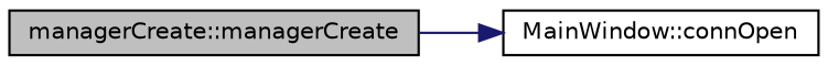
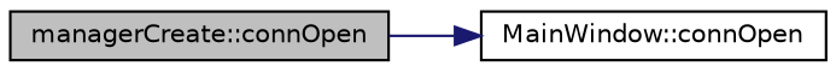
  digraph {
    rankdir=LR
    node [color=black fontname=Helvetica fontsize=10 shape=record]
-   n1 [fillcolor=grey75 fontcolor=black height=0.2 label="managerCreate::managerCreate" style=filled width=0.4]
+   n1 [fillcolor=grey75 fontcolor=black height=0.2 label="managerCreate::connOpen" style=filled width=0.4]
    n2 [height=0.2 label="MainWindow::connOpen" width=0.4]
    n1 -> n2 [color=midnightblue fontname=Helvetica fontsize=10 labelfontname=Helvetica labelfontsize=10 style=solid]
  }
